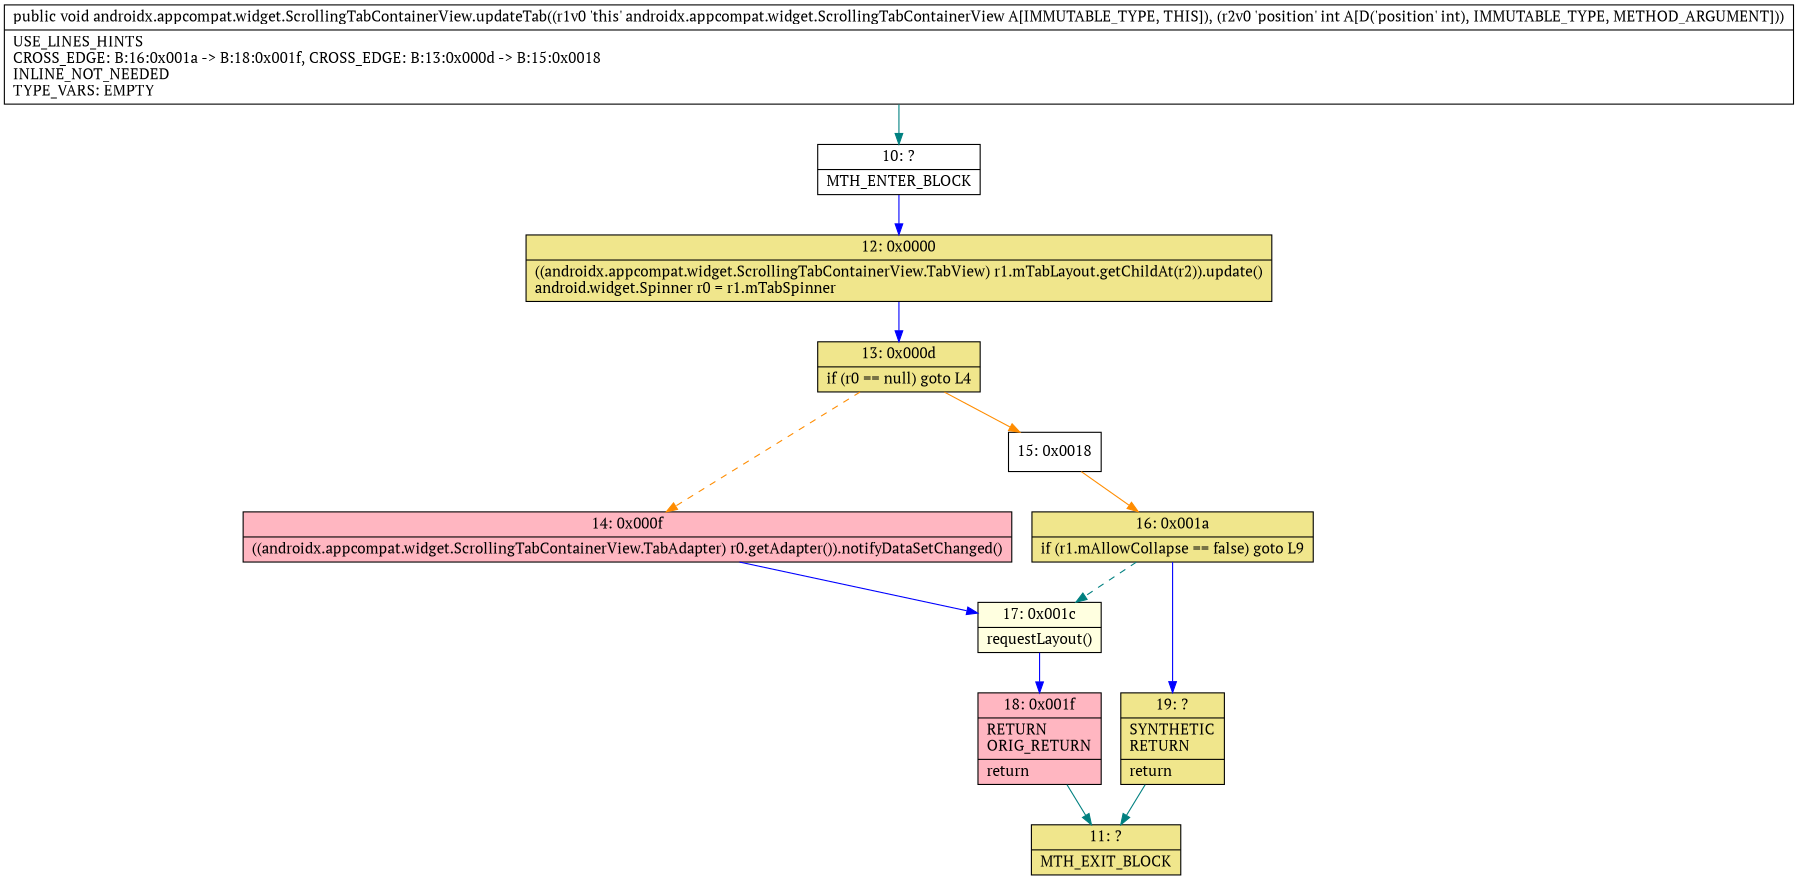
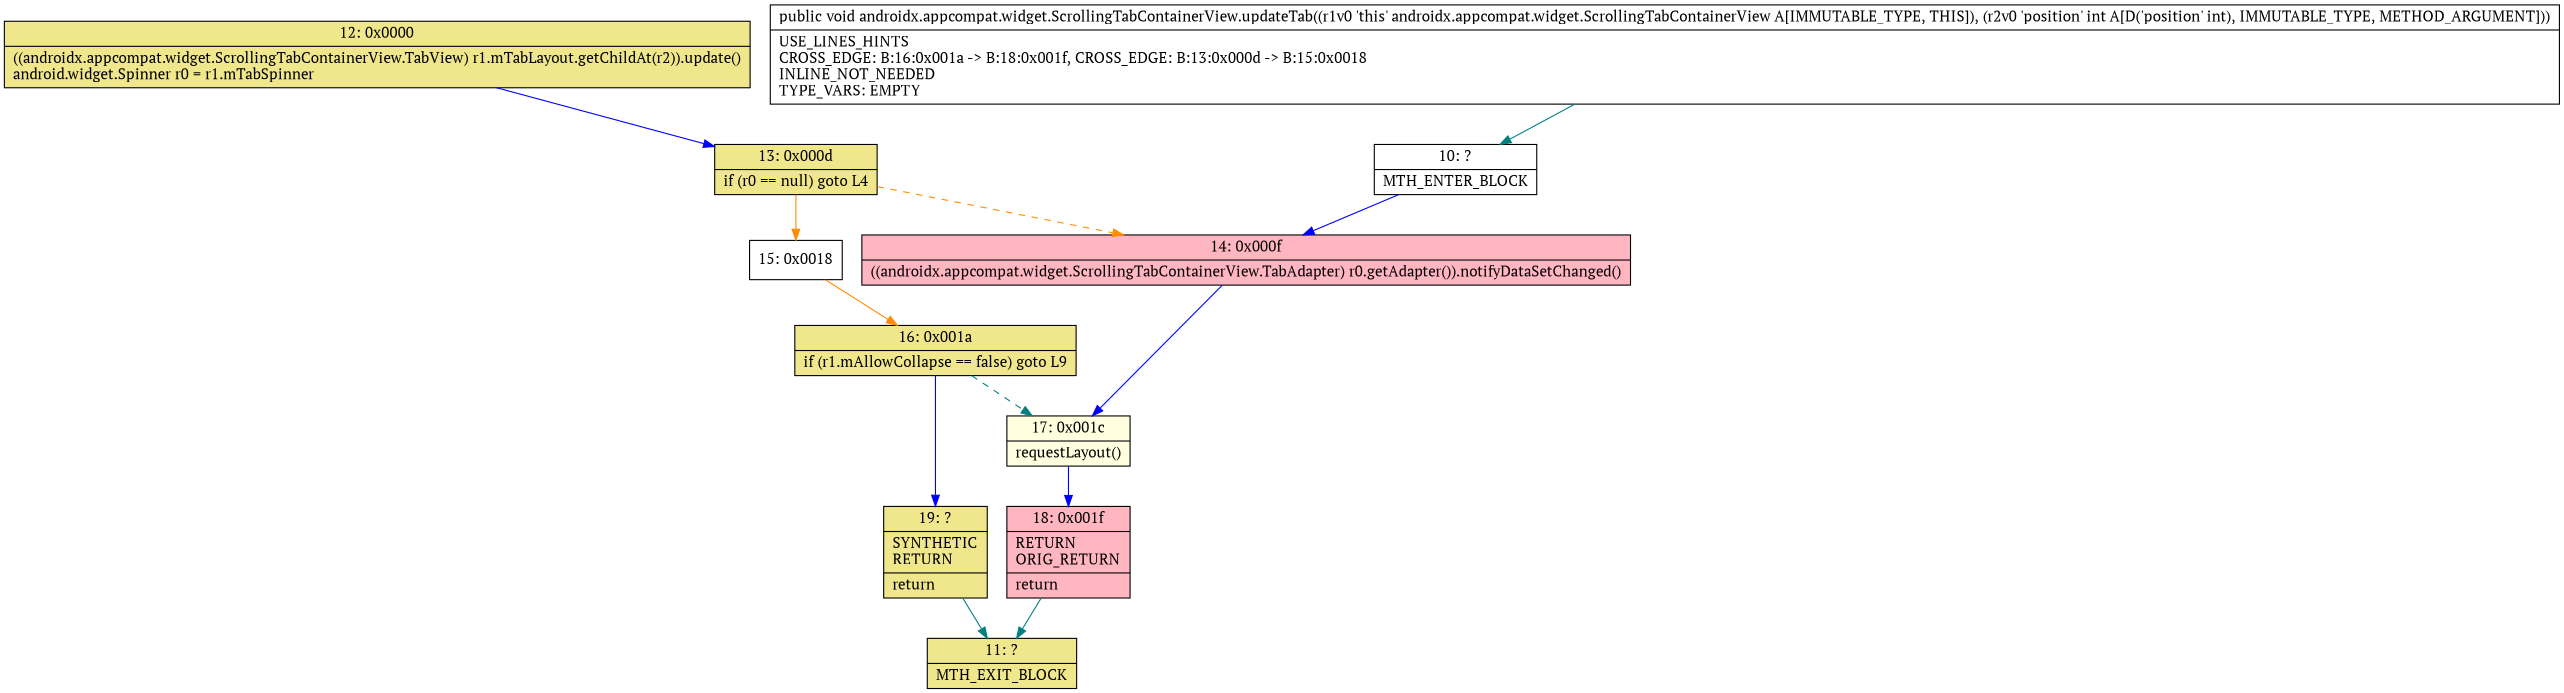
  digraph {
    fontname="PT Serif"
    node [fillcolor=khaki fontname="PT Serif" shape=record style=filled]
    edge [color=blue fontname="PT Serif"]
    n1 [fillcolor=white label="{10\:\ ?|MTH_ENTER_BLOCK\l}"]
    n2 [label="{12\:\ 0x0000|((androidx.appcompat.widget.ScrollingTabContainerView.TabView) r1.mTabLayout.getChildAt(r2)).update()\landroid.widget.Spinner r0 = r1.mTabSpinner\l}"]
    n3 [label="{13\:\ 0x000d|if (r0 == null) goto L4\l}"]
    n4 [fillcolor=lightpink label="{14\:\ 0x000f|((androidx.appcompat.widget.ScrollingTabContainerView.TabAdapter) r0.getAdapter()).notifyDataSetChanged()\l}"]
    n5 [fillcolor=white label="{15\:\ 0x0018}"]
    n6 [fillcolor=lightyellow label="{17\:\ 0x001c|requestLayout()\l}"]
    n7 [label="{16\:\ 0x001a|if (r1.mAllowCollapse == false) goto L9\l}"]
    n8 [label="{19\:\ ?|SYNTHETIC\lRETURN\l|return\l}"]
    n9 [fillcolor=lightpink label="{18\:\ 0x001f|RETURN\lORIG_RETURN\l|return\l}"]
    n10 [label="{11\:\ ?|MTH_EXIT_BLOCK\l}"]
    n11 [fillcolor=white label="{public void androidx.appcompat.widget.ScrollingTabContainerView.updateTab((r1v0 'this' androidx.appcompat.widget.ScrollingTabContainerView A[IMMUTABLE_TYPE, THIS]), (r2v0 'position' int A[D('position' int), IMMUTABLE_TYPE, METHOD_ARGUMENT]))  | USE_LINES_HINTS\lCROSS_EDGE: B:16:0x001a \-\> B:18:0x001f, CROSS_EDGE: B:13:0x000d \-\> B:15:0x0018\lINLINE_NOT_NEEDED\lTYPE_VARS: EMPTY\l}"]
-   n1 -> n2
+   n1 -> n4
    n2 -> n3
    n3 -> n4 [color=darkorange style=dashed]
    n3 -> n5 [color=darkorange]
    n4 -> n6
    n5 -> n7 [color=darkorange]
    n6 -> n9
    n7 -> n6 [color=teal style=dashed]
    n7 -> n8
    n8 -> n10 [color=teal]
    n9 -> n10 [color=teal]
    n11 -> n1 [color=teal]
  }
